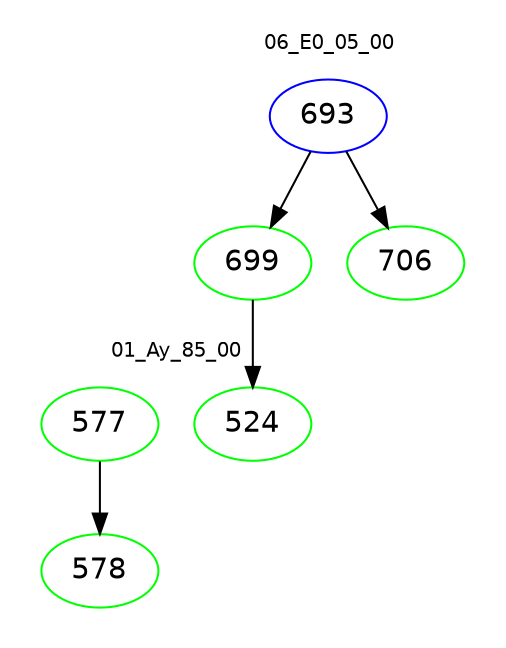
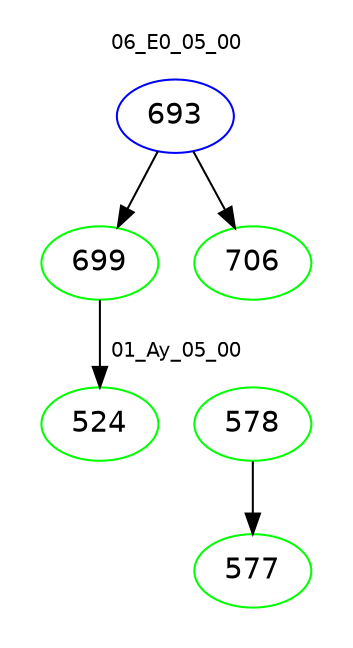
  digraph {
    fontname="DejaVu Sans"
    node [color=green fontname="DejaVu Sans"]
    edge [color=black fontname="DejaVu Sans"]
    n1 [label=578]
    n2 [label=524]
    n3 [label=577]
    n4 [color=blue label=693]
    n5 [label=699]
    n6 [label=706]
    subgraph cluster_1 {
      color=white
      fontsize=10
-     label="01_Ay_85_00"
+     label="01_Ay_05_00"
      n1
      n2
      n3
    }
    subgraph cluster_2 {
      color=white
      fontsize=10
      label="06_E0_05_00"
      n4
      n5
      n6
    }
-   n3 -> n1
+   n1 -> n3
    n4 -> n5
    n4 -> n6
    n5 -> n2
  }
